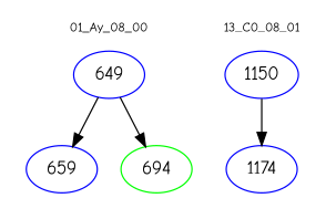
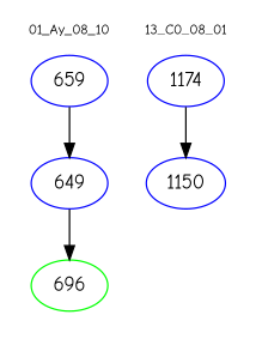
  digraph {
    fontname="Comic Neue"
    node [color=blue fontname="Comic Neue"]
    edge [color=black fontname="Comic Neue"]
    n1 [label=649]
    n2 [label=659]
-   n3 [color=green label=694]
+   n3 [color=green label=696]
    n4 [label=1174]
    n5 [label=1150]
    subgraph cluster_1 {
      color=white
      fontsize=10
-     label="01_Ay_08_00"
+     label="01_Ay_08_10"
      n1
      n2
      n3
    }
    subgraph cluster_2 {
      color=white
      fontsize=10
      label="13_C0_08_01"
      n4
      n5
    }
-   n1 -> n2
+   n2 -> n1
    n1 -> n3
-   n5 -> n4
+   n4 -> n5
  }
